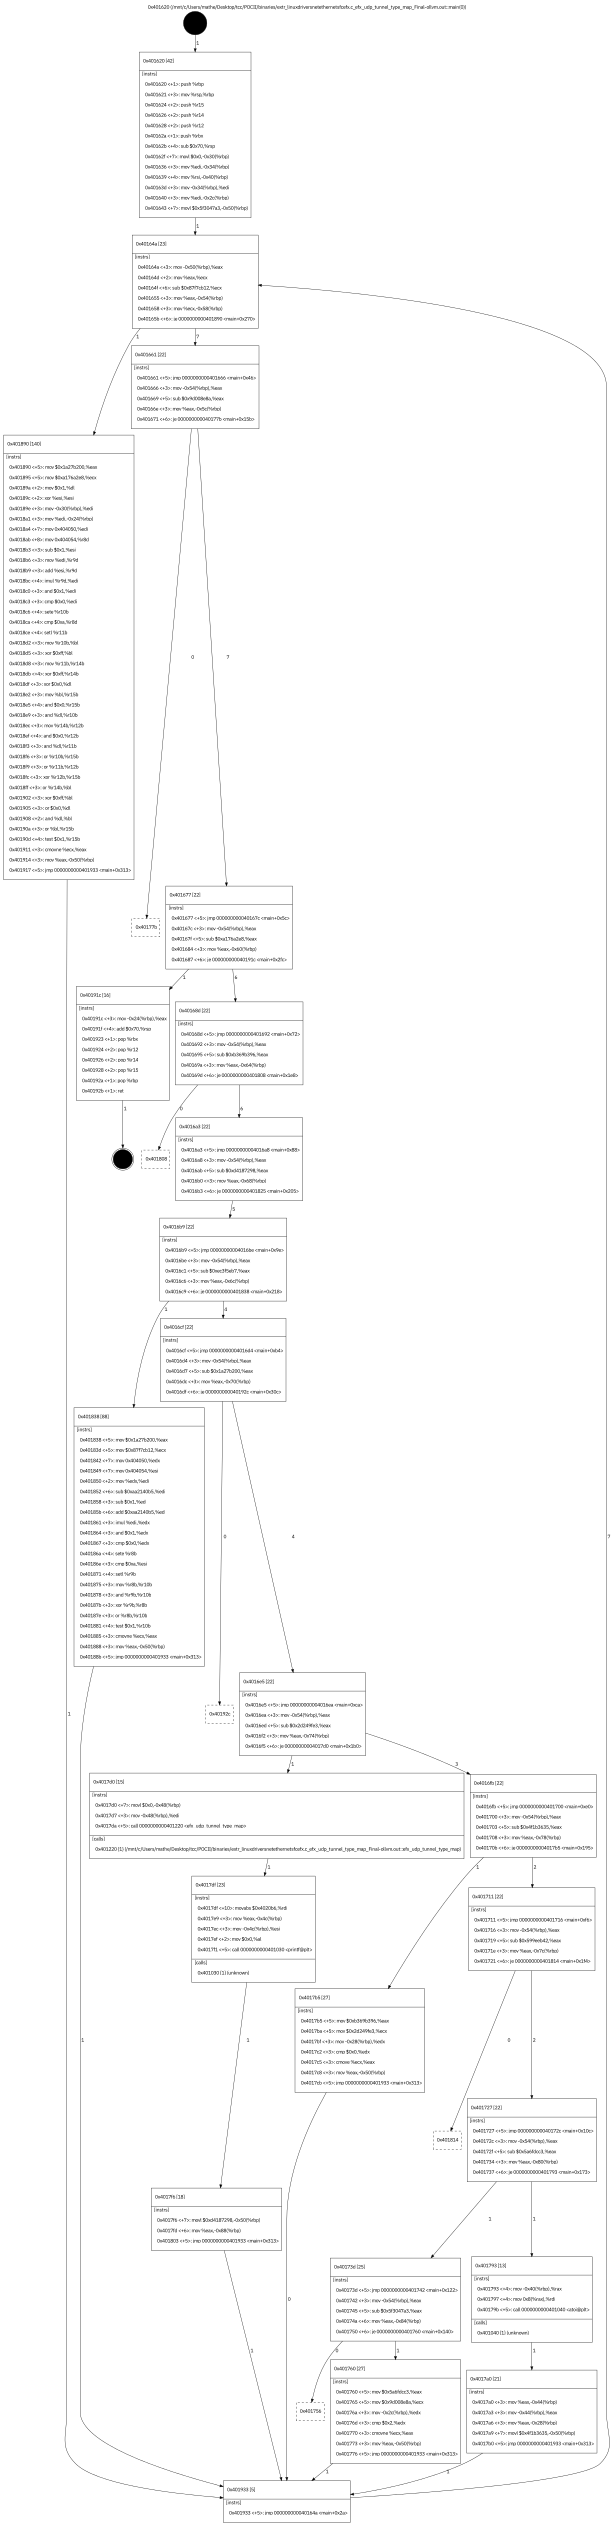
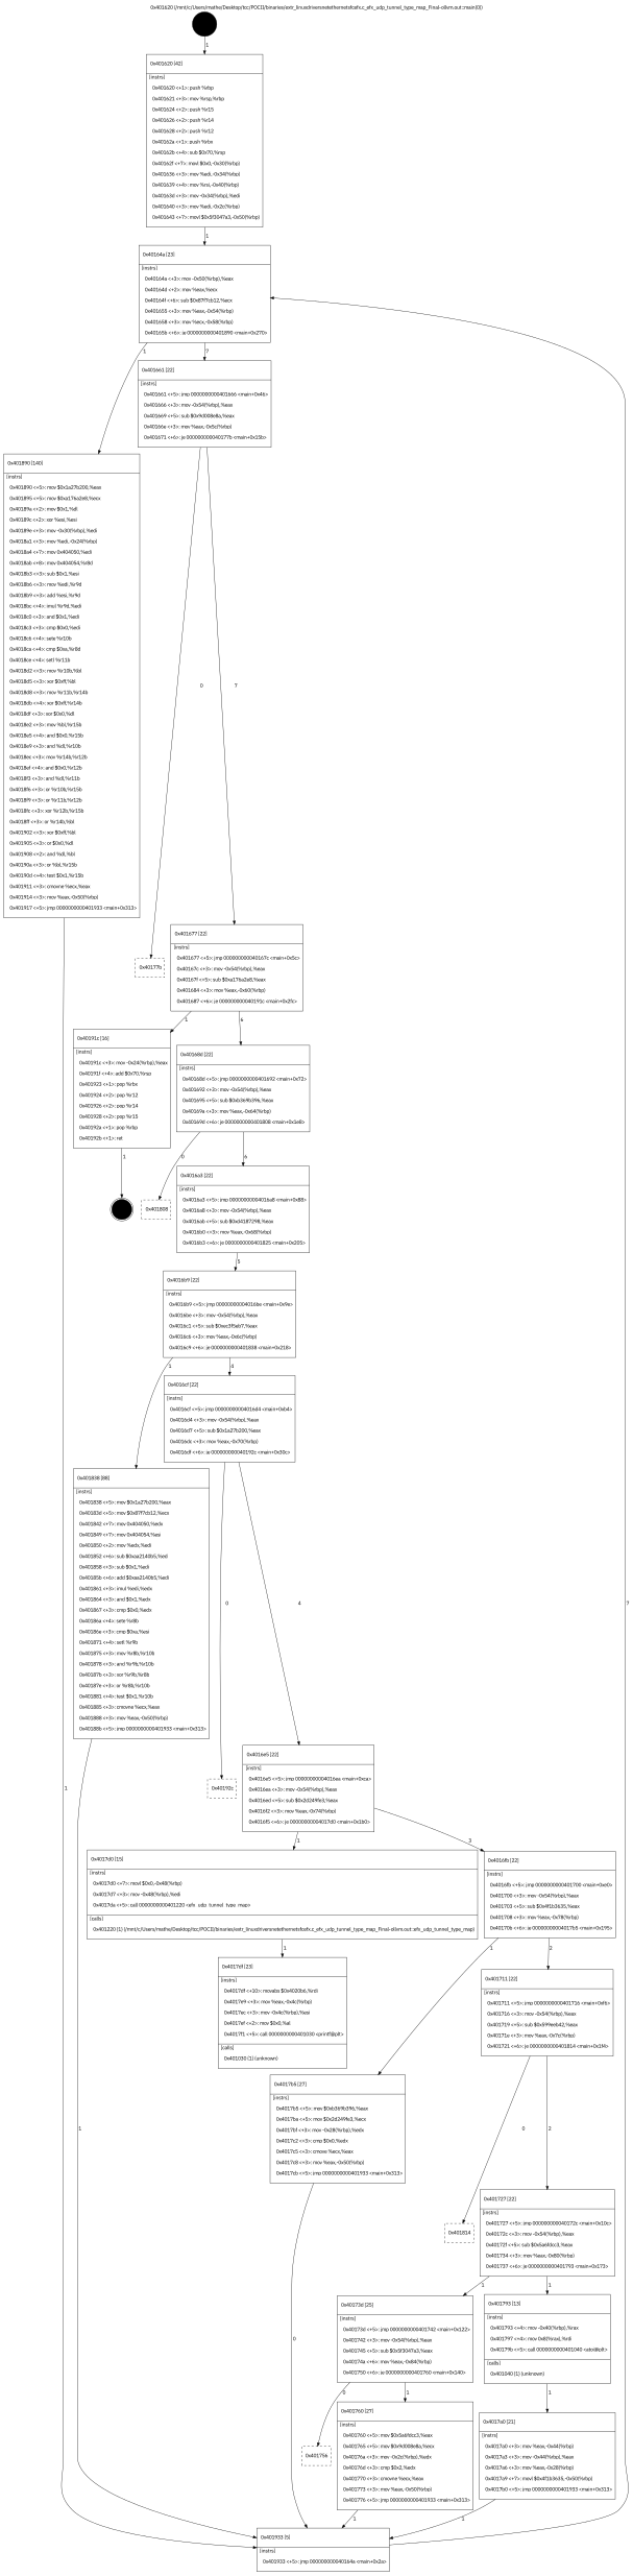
  digraph {
    fontname="IBM Plex Sans"
    label="0x401620 (/mnt/c/Users/mathe/Desktop/tcc/POCII/binaries/extr_linuxdriversnetethernetsfcefx.c_efx_udp_tunnel_type_map_Final-ollvm.out::main(0))"
    labelloc=t
    node [fontname="IBM Plex Sans" shape=record]
    edge [fontname="IBM Plex Sans"]
    Entry [fillcolor=black height=0.3 shape=circle style=filled width=0.3]
    n2 [label="{\n     0x401620 [42]\l\n     | [instrs]\l\n     &nbsp;&nbsp;0x401620 \<+1\>: push %rbp\l\n     &nbsp;&nbsp;0x401621 \<+3\>: mov %rsp,%rbp\l\n     &nbsp;&nbsp;0x401624 \<+2\>: push %r15\l\n     &nbsp;&nbsp;0x401626 \<+2\>: push %r14\l\n     &nbsp;&nbsp;0x401628 \<+2\>: push %r12\l\n     &nbsp;&nbsp;0x40162a \<+1\>: push %rbx\l\n     &nbsp;&nbsp;0x40162b \<+4\>: sub $0x70,%rsp\l\n     &nbsp;&nbsp;0x40162f \<+7\>: movl $0x0,-0x30(%rbp)\l\n     &nbsp;&nbsp;0x401636 \<+3\>: mov %edi,-0x34(%rbp)\l\n     &nbsp;&nbsp;0x401639 \<+4\>: mov %rsi,-0x40(%rbp)\l\n     &nbsp;&nbsp;0x40163d \<+3\>: mov -0x34(%rbp),%edi\l\n     &nbsp;&nbsp;0x401640 \<+3\>: mov %edi,-0x2c(%rbp)\l\n     &nbsp;&nbsp;0x401643 \<+7\>: movl $0x5f3047a3,-0x50(%rbp)\l\n  }"]
    n3 [label="{\n     0x40164a [23]\l\n     | [instrs]\l\n     &nbsp;&nbsp;0x40164a \<+3\>: mov -0x50(%rbp),%eax\l\n     &nbsp;&nbsp;0x40164d \<+2\>: mov %eax,%ecx\l\n     &nbsp;&nbsp;0x40164f \<+6\>: sub $0x87f7cb12,%ecx\l\n     &nbsp;&nbsp;0x401655 \<+3\>: mov %eax,-0x54(%rbp)\l\n     &nbsp;&nbsp;0x401658 \<+3\>: mov %ecx,-0x58(%rbp)\l\n     &nbsp;&nbsp;0x40165b \<+6\>: je 0000000000401890 \<main+0x270\>\l\n  }"]
    n4 [label="{\n     0x401890 [140]\l\n     | [instrs]\l\n     &nbsp;&nbsp;0x401890 \<+5\>: mov $0x1a27b200,%eax\l\n     &nbsp;&nbsp;0x401895 \<+5\>: mov $0xa176a2e8,%ecx\l\n     &nbsp;&nbsp;0x40189a \<+2\>: mov $0x1,%dl\l\n     &nbsp;&nbsp;0x40189c \<+2\>: xor %esi,%esi\l\n     &nbsp;&nbsp;0x40189e \<+3\>: mov -0x30(%rbp),%edi\l\n     &nbsp;&nbsp;0x4018a1 \<+3\>: mov %edi,-0x24(%rbp)\l\n     &nbsp;&nbsp;0x4018a4 \<+7\>: mov 0x404050,%edi\l\n     &nbsp;&nbsp;0x4018ab \<+8\>: mov 0x404054,%r8d\l\n     &nbsp;&nbsp;0x4018b3 \<+3\>: sub $0x1,%esi\l\n     &nbsp;&nbsp;0x4018b6 \<+3\>: mov %edi,%r9d\l\n     &nbsp;&nbsp;0x4018b9 \<+3\>: add %esi,%r9d\l\n     &nbsp;&nbsp;0x4018bc \<+4\>: imul %r9d,%edi\l\n     &nbsp;&nbsp;0x4018c0 \<+3\>: and $0x1,%edi\l\n     &nbsp;&nbsp;0x4018c3 \<+3\>: cmp $0x0,%edi\l\n     &nbsp;&nbsp;0x4018c6 \<+4\>: sete %r10b\l\n     &nbsp;&nbsp;0x4018ca \<+4\>: cmp $0xa,%r8d\l\n     &nbsp;&nbsp;0x4018ce \<+4\>: setl %r11b\l\n     &nbsp;&nbsp;0x4018d2 \<+3\>: mov %r10b,%bl\l\n     &nbsp;&nbsp;0x4018d5 \<+3\>: xor $0xff,%bl\l\n     &nbsp;&nbsp;0x4018d8 \<+3\>: mov %r11b,%r14b\l\n     &nbsp;&nbsp;0x4018db \<+4\>: xor $0xff,%r14b\l\n     &nbsp;&nbsp;0x4018df \<+3\>: xor $0x0,%dl\l\n     &nbsp;&nbsp;0x4018e2 \<+3\>: mov %bl,%r15b\l\n     &nbsp;&nbsp;0x4018e5 \<+4\>: and $0x0,%r15b\l\n     &nbsp;&nbsp;0x4018e9 \<+3\>: and %dl,%r10b\l\n     &nbsp;&nbsp;0x4018ec \<+3\>: mov %r14b,%r12b\l\n     &nbsp;&nbsp;0x4018ef \<+4\>: and $0x0,%r12b\l\n     &nbsp;&nbsp;0x4018f3 \<+3\>: and %dl,%r11b\l\n     &nbsp;&nbsp;0x4018f6 \<+3\>: or %r10b,%r15b\l\n     &nbsp;&nbsp;0x4018f9 \<+3\>: or %r11b,%r12b\l\n     &nbsp;&nbsp;0x4018fc \<+3\>: xor %r12b,%r15b\l\n     &nbsp;&nbsp;0x4018ff \<+3\>: or %r14b,%bl\l\n     &nbsp;&nbsp;0x401902 \<+3\>: xor $0xff,%bl\l\n     &nbsp;&nbsp;0x401905 \<+3\>: or $0x0,%dl\l\n     &nbsp;&nbsp;0x401908 \<+2\>: and %dl,%bl\l\n     &nbsp;&nbsp;0x40190a \<+3\>: or %bl,%r15b\l\n     &nbsp;&nbsp;0x40190d \<+4\>: test $0x1,%r15b\l\n     &nbsp;&nbsp;0x401911 \<+3\>: cmovne %ecx,%eax\l\n     &nbsp;&nbsp;0x401914 \<+3\>: mov %eax,-0x50(%rbp)\l\n     &nbsp;&nbsp;0x401917 \<+5\>: jmp 0000000000401933 \<main+0x313\>\l\n  }"]
    n5 [label="{\n     0x401661 [22]\l\n     | [instrs]\l\n     &nbsp;&nbsp;0x401661 \<+5\>: jmp 0000000000401666 \<main+0x46\>\l\n     &nbsp;&nbsp;0x401666 \<+3\>: mov -0x54(%rbp),%eax\l\n     &nbsp;&nbsp;0x401669 \<+5\>: sub $0x9d008e8a,%eax\l\n     &nbsp;&nbsp;0x40166e \<+3\>: mov %eax,-0x5c(%rbp)\l\n     &nbsp;&nbsp;0x401671 \<+6\>: je 000000000040177b \<main+0x15b\>\l\n  }"]
    n6 [label="{\n     0x401933 [5]\l\n     | [instrs]\l\n     &nbsp;&nbsp;0x401933 \<+5\>: jmp 000000000040164a \<main+0x2a\>\l\n  }"]
    n7 [label="{\n     0x40177b\l\n  }" style=dashed]
    n8 [label="{\n     0x401677 [22]\l\n     | [instrs]\l\n     &nbsp;&nbsp;0x401677 \<+5\>: jmp 000000000040167c \<main+0x5c\>\l\n     &nbsp;&nbsp;0x40167c \<+3\>: mov -0x54(%rbp),%eax\l\n     &nbsp;&nbsp;0x40167f \<+5\>: sub $0xa176a2e8,%eax\l\n     &nbsp;&nbsp;0x401684 \<+3\>: mov %eax,-0x60(%rbp)\l\n     &nbsp;&nbsp;0x401687 \<+6\>: je 000000000040191c \<main+0x2fc\>\l\n  }"]
    n9 [label="{\n     0x40191c [16]\l\n     | [instrs]\l\n     &nbsp;&nbsp;0x40191c \<+3\>: mov -0x24(%rbp),%eax\l\n     &nbsp;&nbsp;0x40191f \<+4\>: add $0x70,%rsp\l\n     &nbsp;&nbsp;0x401923 \<+1\>: pop %rbx\l\n     &nbsp;&nbsp;0x401924 \<+2\>: pop %r12\l\n     &nbsp;&nbsp;0x401926 \<+2\>: pop %r14\l\n     &nbsp;&nbsp;0x401928 \<+2\>: pop %r15\l\n     &nbsp;&nbsp;0x40192a \<+1\>: pop %rbp\l\n     &nbsp;&nbsp;0x40192b \<+1\>: ret\l\n  }"]
    n10 [label="{\n     0x40168d [22]\l\n     | [instrs]\l\n     &nbsp;&nbsp;0x40168d \<+5\>: jmp 0000000000401692 \<main+0x72\>\l\n     &nbsp;&nbsp;0x401692 \<+3\>: mov -0x54(%rbp),%eax\l\n     &nbsp;&nbsp;0x401695 \<+5\>: sub $0xb369b396,%eax\l\n     &nbsp;&nbsp;0x40169a \<+3\>: mov %eax,-0x64(%rbp)\l\n     &nbsp;&nbsp;0x40169d \<+6\>: je 0000000000401808 \<main+0x1e8\>\l\n  }"]
    Exit [fillcolor=black height=0.3 peripheries=2 shape=circle style=filled width=0.3]
    n12 [label="{\n     0x401808\l\n  }" style=dashed]
    n13 [label="{\n     0x4016a3 [22]\l\n     | [instrs]\l\n     &nbsp;&nbsp;0x4016a3 \<+5\>: jmp 00000000004016a8 \<main+0x88\>\l\n     &nbsp;&nbsp;0x4016a8 \<+3\>: mov -0x54(%rbp),%eax\l\n     &nbsp;&nbsp;0x4016ab \<+5\>: sub $0xd4187298,%eax\l\n     &nbsp;&nbsp;0x4016b0 \<+3\>: mov %eax,-0x68(%rbp)\l\n     &nbsp;&nbsp;0x4016b3 \<+6\>: je 0000000000401825 \<main+0x205\>\l\n  }"]
-   n14 [label="{\n     0x4017f6 [18]\l\n     | [instrs]\l\n     &nbsp;&nbsp;0x4017f6 \<+7\>: movl $0xd4187298,-0x50(%rbp)\l\n     &nbsp;&nbsp;0x4017fd \<+6\>: mov %eax,-0x88(%rbp)\l\n     &nbsp;&nbsp;0x401803 \<+5\>: jmp 0000000000401933 \<main+0x313\>\l\n  }"]
    n15 [label="{\n     0x4016b9 [22]\l\n     | [instrs]\l\n     &nbsp;&nbsp;0x4016b9 \<+5\>: jmp 00000000004016be \<main+0x9e\>\l\n     &nbsp;&nbsp;0x4016be \<+3\>: mov -0x54(%rbp),%eax\l\n     &nbsp;&nbsp;0x4016c1 \<+5\>: sub $0xec3f5eb7,%eax\l\n     &nbsp;&nbsp;0x4016c6 \<+3\>: mov %eax,-0x6c(%rbp)\l\n     &nbsp;&nbsp;0x4016c9 \<+6\>: je 0000000000401838 \<main+0x218\>\l\n  }"]
    n16 [label="{\n     0x4017df [23]\l\n     | [instrs]\l\n     &nbsp;&nbsp;0x4017df \<+10\>: movabs $0x4020b6,%rdi\l\n     &nbsp;&nbsp;0x4017e9 \<+3\>: mov %eax,-0x4c(%rbp)\l\n     &nbsp;&nbsp;0x4017ec \<+3\>: mov -0x4c(%rbp),%esi\l\n     &nbsp;&nbsp;0x4017ef \<+2\>: mov $0x0,%al\l\n     &nbsp;&nbsp;0x4017f1 \<+5\>: call 0000000000401030 \<printf@plt\>\l\n     | [calls]\l\n     &nbsp;&nbsp;0x401030 \{1\} (unknown)\l\n  }"]
    n17 [label="{\n     0x401838 [88]\l\n     | [instrs]\l\n     &nbsp;&nbsp;0x401838 \<+5\>: mov $0x1a27b200,%eax\l\n     &nbsp;&nbsp;0x40183d \<+5\>: mov $0x87f7cb12,%ecx\l\n     &nbsp;&nbsp;0x401842 \<+7\>: mov 0x404050,%edx\l\n     &nbsp;&nbsp;0x401849 \<+7\>: mov 0x404054,%esi\l\n     &nbsp;&nbsp;0x401850 \<+2\>: mov %edx,%edi\l\n     &nbsp;&nbsp;0x401852 \<+6\>: sub $0xaa2140b5,%edi\l\n     &nbsp;&nbsp;0x401858 \<+3\>: sub $0x1,%edi\l\n     &nbsp;&nbsp;0x40185b \<+6\>: add $0xaa2140b5,%edi\l\n     &nbsp;&nbsp;0x401861 \<+3\>: imul %edi,%edx\l\n     &nbsp;&nbsp;0x401864 \<+3\>: and $0x1,%edx\l\n     &nbsp;&nbsp;0x401867 \<+3\>: cmp $0x0,%edx\l\n     &nbsp;&nbsp;0x40186a \<+4\>: sete %r8b\l\n     &nbsp;&nbsp;0x40186e \<+3\>: cmp $0xa,%esi\l\n     &nbsp;&nbsp;0x401871 \<+4\>: setl %r9b\l\n     &nbsp;&nbsp;0x401875 \<+3\>: mov %r8b,%r10b\l\n     &nbsp;&nbsp;0x401878 \<+3\>: and %r9b,%r10b\l\n     &nbsp;&nbsp;0x40187b \<+3\>: xor %r9b,%r8b\l\n     &nbsp;&nbsp;0x40187e \<+3\>: or %r8b,%r10b\l\n     &nbsp;&nbsp;0x401881 \<+4\>: test $0x1,%r10b\l\n     &nbsp;&nbsp;0x401885 \<+3\>: cmovne %ecx,%eax\l\n     &nbsp;&nbsp;0x401888 \<+3\>: mov %eax,-0x50(%rbp)\l\n     &nbsp;&nbsp;0x40188b \<+5\>: jmp 0000000000401933 \<main+0x313\>\l\n  }"]
    n18 [label="{\n     0x4016cf [22]\l\n     | [instrs]\l\n     &nbsp;&nbsp;0x4016cf \<+5\>: jmp 00000000004016d4 \<main+0xb4\>\l\n     &nbsp;&nbsp;0x4016d4 \<+3\>: mov -0x54(%rbp),%eax\l\n     &nbsp;&nbsp;0x4016d7 \<+5\>: sub $0x1a27b200,%eax\l\n     &nbsp;&nbsp;0x4016dc \<+3\>: mov %eax,-0x70(%rbp)\l\n     &nbsp;&nbsp;0x4016df \<+6\>: je 000000000040192c \<main+0x30c\>\l\n  }"]
    n19 [label="{\n     0x4017a0 [21]\l\n     | [instrs]\l\n     &nbsp;&nbsp;0x4017a0 \<+3\>: mov %eax,-0x44(%rbp)\l\n     &nbsp;&nbsp;0x4017a3 \<+3\>: mov -0x44(%rbp),%eax\l\n     &nbsp;&nbsp;0x4017a6 \<+3\>: mov %eax,-0x28(%rbp)\l\n     &nbsp;&nbsp;0x4017a9 \<+7\>: movl $0x4f1b3635,-0x50(%rbp)\l\n     &nbsp;&nbsp;0x4017b0 \<+5\>: jmp 0000000000401933 \<main+0x313\>\l\n  }"]
    n20 [label="{\n     0x40192c\l\n  }" style=dashed]
    n21 [label="{\n     0x4016e5 [22]\l\n     | [instrs]\l\n     &nbsp;&nbsp;0x4016e5 \<+5\>: jmp 00000000004016ea \<main+0xca\>\l\n     &nbsp;&nbsp;0x4016ea \<+3\>: mov -0x54(%rbp),%eax\l\n     &nbsp;&nbsp;0x4016ed \<+5\>: sub $0x2d249fe3,%eax\l\n     &nbsp;&nbsp;0x4016f2 \<+3\>: mov %eax,-0x74(%rbp)\l\n     &nbsp;&nbsp;0x4016f5 \<+6\>: je 00000000004017d0 \<main+0x1b0\>\l\n  }"]
    n22 [label="{\n     0x4017d0 [15]\l\n     | [instrs]\l\n     &nbsp;&nbsp;0x4017d0 \<+7\>: movl $0x0,-0x48(%rbp)\l\n     &nbsp;&nbsp;0x4017d7 \<+3\>: mov -0x48(%rbp),%edi\l\n     &nbsp;&nbsp;0x4017da \<+5\>: call 0000000000401220 \<efx_udp_tunnel_type_map\>\l\n     | [calls]\l\n     &nbsp;&nbsp;0x401220 \{1\} (/mnt/c/Users/mathe/Desktop/tcc/POCII/binaries/extr_linuxdriversnetethernetsfcefx.c_efx_udp_tunnel_type_map_Final-ollvm.out::efx_udp_tunnel_type_map)\l\n  }"]
    n23 [label="{\n     0x4016fb [22]\l\n     | [instrs]\l\n     &nbsp;&nbsp;0x4016fb \<+5\>: jmp 0000000000401700 \<main+0xe0\>\l\n     &nbsp;&nbsp;0x401700 \<+3\>: mov -0x54(%rbp),%eax\l\n     &nbsp;&nbsp;0x401703 \<+5\>: sub $0x4f1b3635,%eax\l\n     &nbsp;&nbsp;0x401708 \<+3\>: mov %eax,-0x78(%rbp)\l\n     &nbsp;&nbsp;0x40170b \<+6\>: je 00000000004017b5 \<main+0x195\>\l\n  }"]
    n24 [label="{\n     0x4017b5 [27]\l\n     | [instrs]\l\n     &nbsp;&nbsp;0x4017b5 \<+5\>: mov $0xb369b396,%eax\l\n     &nbsp;&nbsp;0x4017ba \<+5\>: mov $0x2d249fe3,%ecx\l\n     &nbsp;&nbsp;0x4017bf \<+3\>: mov -0x28(%rbp),%edx\l\n     &nbsp;&nbsp;0x4017c2 \<+3\>: cmp $0x0,%edx\l\n     &nbsp;&nbsp;0x4017c5 \<+3\>: cmove %ecx,%eax\l\n     &nbsp;&nbsp;0x4017c8 \<+3\>: mov %eax,-0x50(%rbp)\l\n     &nbsp;&nbsp;0x4017cb \<+5\>: jmp 0000000000401933 \<main+0x313\>\l\n  }"]
    n25 [label="{\n     0x401711 [22]\l\n     | [instrs]\l\n     &nbsp;&nbsp;0x401711 \<+5\>: jmp 0000000000401716 \<main+0xf6\>\l\n     &nbsp;&nbsp;0x401716 \<+3\>: mov -0x54(%rbp),%eax\l\n     &nbsp;&nbsp;0x401719 \<+5\>: sub $0x599eeb42,%eax\l\n     &nbsp;&nbsp;0x40171e \<+3\>: mov %eax,-0x7c(%rbp)\l\n     &nbsp;&nbsp;0x401721 \<+6\>: je 0000000000401814 \<main+0x1f4\>\l\n  }"]
    n26 [label="{\n     0x401756\l\n  }" style=dashed]
    n27 [label="{\n     0x401814\l\n  }" style=dashed]
    n28 [label="{\n     0x401727 [22]\l\n     | [instrs]\l\n     &nbsp;&nbsp;0x401727 \<+5\>: jmp 000000000040172c \<main+0x10c\>\l\n     &nbsp;&nbsp;0x40172c \<+3\>: mov -0x54(%rbp),%eax\l\n     &nbsp;&nbsp;0x40172f \<+5\>: sub $0x5a6fdcc3,%eax\l\n     &nbsp;&nbsp;0x401734 \<+3\>: mov %eax,-0x80(%rbp)\l\n     &nbsp;&nbsp;0x401737 \<+6\>: je 0000000000401793 \<main+0x173\>\l\n  }"]
    n29 [label="{\n     0x401760 [27]\l\n     | [instrs]\l\n     &nbsp;&nbsp;0x401760 \<+5\>: mov $0x5a6fdcc3,%eax\l\n     &nbsp;&nbsp;0x401765 \<+5\>: mov $0x9d008e8a,%ecx\l\n     &nbsp;&nbsp;0x40176a \<+3\>: mov -0x2c(%rbp),%edx\l\n     &nbsp;&nbsp;0x40176d \<+3\>: cmp $0x2,%edx\l\n     &nbsp;&nbsp;0x401770 \<+3\>: cmovne %ecx,%eax\l\n     &nbsp;&nbsp;0x401773 \<+3\>: mov %eax,-0x50(%rbp)\l\n     &nbsp;&nbsp;0x401776 \<+5\>: jmp 0000000000401933 \<main+0x313\>\l\n  }"]
    n30 [label="{\n     0x40173d [25]\l\n     | [instrs]\l\n     &nbsp;&nbsp;0x40173d \<+5\>: jmp 0000000000401742 \<main+0x122\>\l\n     &nbsp;&nbsp;0x401742 \<+3\>: mov -0x54(%rbp),%eax\l\n     &nbsp;&nbsp;0x401745 \<+5\>: sub $0x5f3047a3,%eax\l\n     &nbsp;&nbsp;0x40174a \<+6\>: mov %eax,-0x84(%rbp)\l\n     &nbsp;&nbsp;0x401750 \<+6\>: je 0000000000401760 \<main+0x140\>\l\n  }"]
    n31 [label="{\n     0x401793 [13]\l\n     | [instrs]\l\n     &nbsp;&nbsp;0x401793 \<+4\>: mov -0x40(%rbp),%rax\l\n     &nbsp;&nbsp;0x401797 \<+4\>: mov 0x8(%rax),%rdi\l\n     &nbsp;&nbsp;0x40179b \<+5\>: call 0000000000401040 \<atoi@plt\>\l\n     | [calls]\l\n     &nbsp;&nbsp;0x401040 \{1\} (unknown)\l\n  }"]
    Entry -> n2 [label=" 1"]
    n2 -> n3 [label=" 1"]
    n3 -> n4 [label=" 1"]
    n3 -> n5 [label=" 7"]
    n4 -> n6 [label=" 1"]
    n5 -> n7 [label=" 0"]
    n5 -> n8 [label=" 7"]
    n6 -> n3 [label=" 7"]
    n8 -> n9 [label=" 1"]
    n8 -> n10 [label=" 6"]
    n9 -> Exit [label=" 1"]
    n10 -> n12 [label=" 0"]
    n10 -> n13 [label=" 6"]
    n13 -> n15 [label=" 5"]
-   n14 -> n6 [label=" 1"]
    n15 -> n17 [label=" 1"]
    n15 -> n18 [label=" 4"]
-   n16 -> n14 [label=" 1"]
    n17 -> n6 [label=" 1"]
    n18 -> n20 [label=" 0"]
    n18 -> n21 [label=" 4"]
    n19 -> n6 [label=" 1"]
    n21 -> n22 [label=" 1"]
    n21 -> n23 [label=" 3"]
    n22 -> n16 [label=" 1"]
    n23 -> n24 [label=" 1"]
    n23 -> n25 [label=" 2"]
    n24 -> n6 [label=" 0"]
    n25 -> n27 [label=" 0"]
    n25 -> n28 [label=" 2"]
    n28 -> n30 [label=" 1"]
    n28 -> n31 [label=" 1"]
    n29 -> n6 [label=" 1"]
    n30 -> n26 [label=" 0"]
    n30 -> n29 [label=" 1"]
    n31 -> n19 [label=" 1"]
  }
